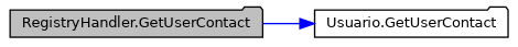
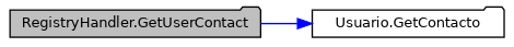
  digraph {
    rankdir=LR
    node [color=black fontname=Helvetica fontsize=10 shape=folder style=filled]
    n1 [fillcolor=grey75 fontcolor=black height=0.2 label="RegistryHandler.GetUserContact" width=0.4]
-   n2 [fillcolor=white height=0.2 label="Usuario.GetUserContact" width=0.4]
+   n2 [fillcolor=white height=0.2 label="Usuario.GetContacto" width=0.4]
    n1 -> n2 [color=blue fontname=Helvetica fontsize=10 labelfontname=Helvetica labelfontsize=10 style=solid]
  }
